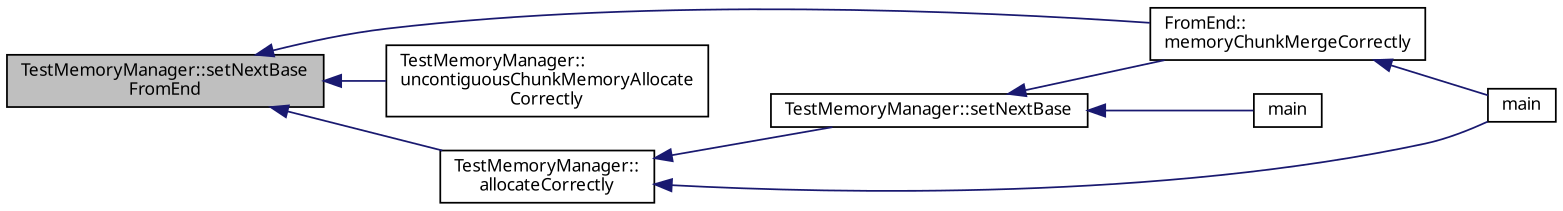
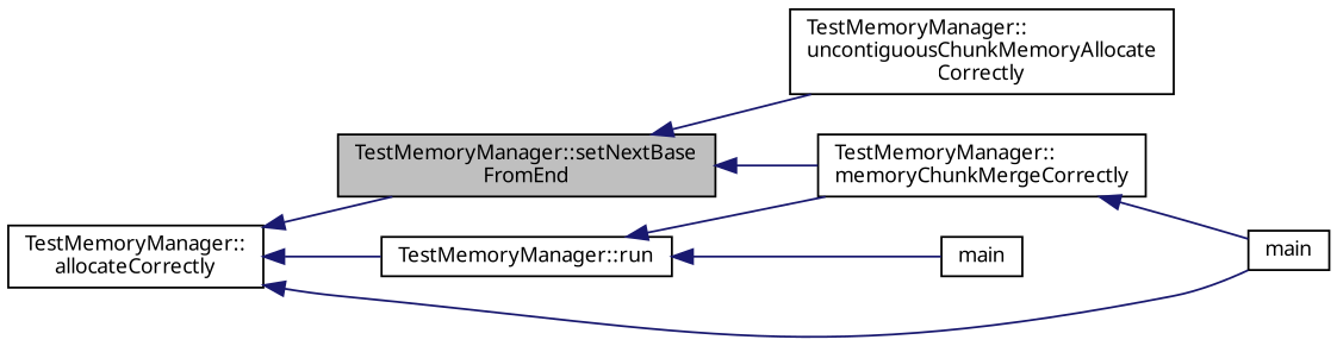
  digraph {
    fontname="Noto Sans"
    rankdir=LR
    node [color=black fillcolor=white fontname="Noto Sans" fontsize=10 shape=record style=filled]
    edge [color=midnightblue dir=back fontname="Noto Sans" fontsize=10 labelfontname=Helvetica labelfontsize=10 style=solid]
    n1 [fillcolor=grey75 fontcolor=black height=0.2 label="TestMemoryManager::setNextBase\lFromEnd" width=0.4]
-   n2 [height=0.2 label="FromEnd::\lmemoryChunkMergeCorrectly" width=0.4]
+   n2 [height=0.2 label="TestMemoryManager::\lmemoryChunkMergeCorrectly" width=0.4]
    n3 [height=0.2 label="TestMemoryManager::\luncontiguousChunkMemoryAllocate\lCorrectly" width=0.4]
    n4 [height=0.2 label="TestMemoryManager::\lallocateCorrectly" width=0.4]
    n5 [height=0.2 label=main width=0.4]
-   n6 [height=0.2 label="TestMemoryManager::setNextBase" width=0.4]
+   n6 [height=0.2 label="TestMemoryManager::run" width=0.4]
    n7 [height=0.2 label=main width=0.4]
    n1 -> n2
    n1 -> n3
-   n1 -> n4
+   n4 -> n1
    n2 -> n5
    n4 -> n5
    n4 -> n6
    n6 -> n2
    n6 -> n7
  }
